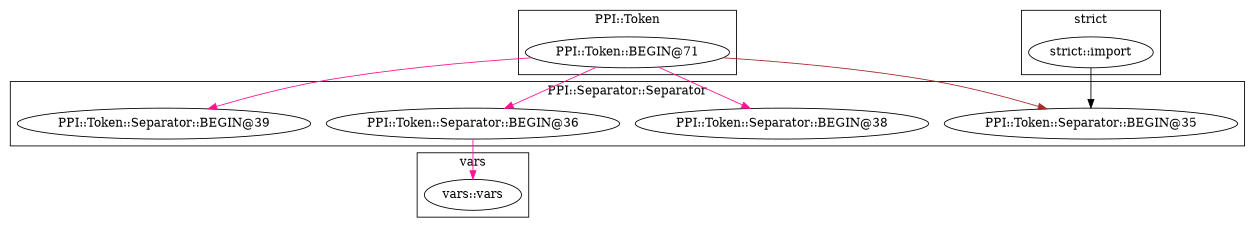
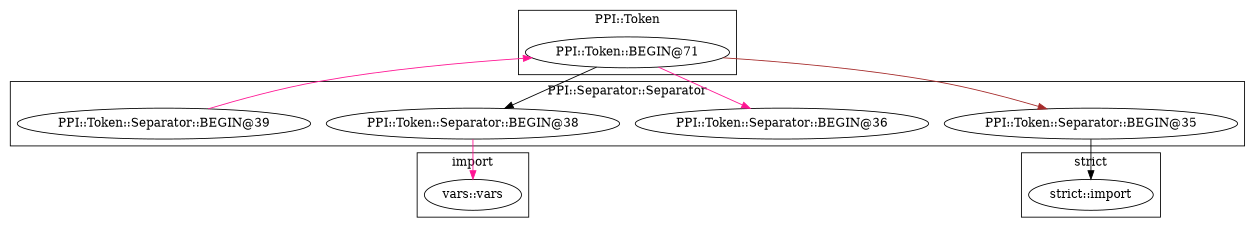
  digraph {
    edge [color=deeppink]
    "PPI::Token::Separator::BEGIN@38"
    "PPI::Token::Separator::BEGIN@36"
    "PPI::Token::Separator::BEGIN@35"
    "PPI::Token::Separator::BEGIN@39"
    "PPI::Token::BEGIN@71"
    n6 [label="vars::vars"]
    "strict::import"
    subgraph cluster_1 {
      label="PPI::Separator::Separator"
      "PPI::Token::Separator::BEGIN@38"
      "PPI::Token::Separator::BEGIN@36"
      "PPI::Token::Separator::BEGIN@35"
      "PPI::Token::Separator::BEGIN@39"
    }
    subgraph cluster_2 {
      label="PPI::Token"
      "PPI::Token::BEGIN@71"
    }
    subgraph cluster_3 {
-     label=vars
+     label=import
      n6
    }
    subgraph cluster_4 {
      label="strict"
      "strict::import"
    }
-   "PPI::Token::Separator::BEGIN@36" -> n6
-   "strict::import" -> "PPI::Token::Separator::BEGIN@35" [color=black]
-   "PPI::Token::BEGIN@71" -> "PPI::Token::Separator::BEGIN@38"
+   "PPI::Token::Separator::BEGIN@38" -> n6
+   "PPI::Token::Separator::BEGIN@35" -> "strict::import" [color=black]
+   "PPI::Token::BEGIN@71" -> "PPI::Token::Separator::BEGIN@38" [color=black]
    "PPI::Token::BEGIN@71" -> "PPI::Token::Separator::BEGIN@36"
    "PPI::Token::BEGIN@71" -> "PPI::Token::Separator::BEGIN@35" [color=brown]
-   "PPI::Token::BEGIN@71" -> "PPI::Token::Separator::BEGIN@39"
+   "PPI::Token::Separator::BEGIN@39" -> "PPI::Token::BEGIN@71"
  }
